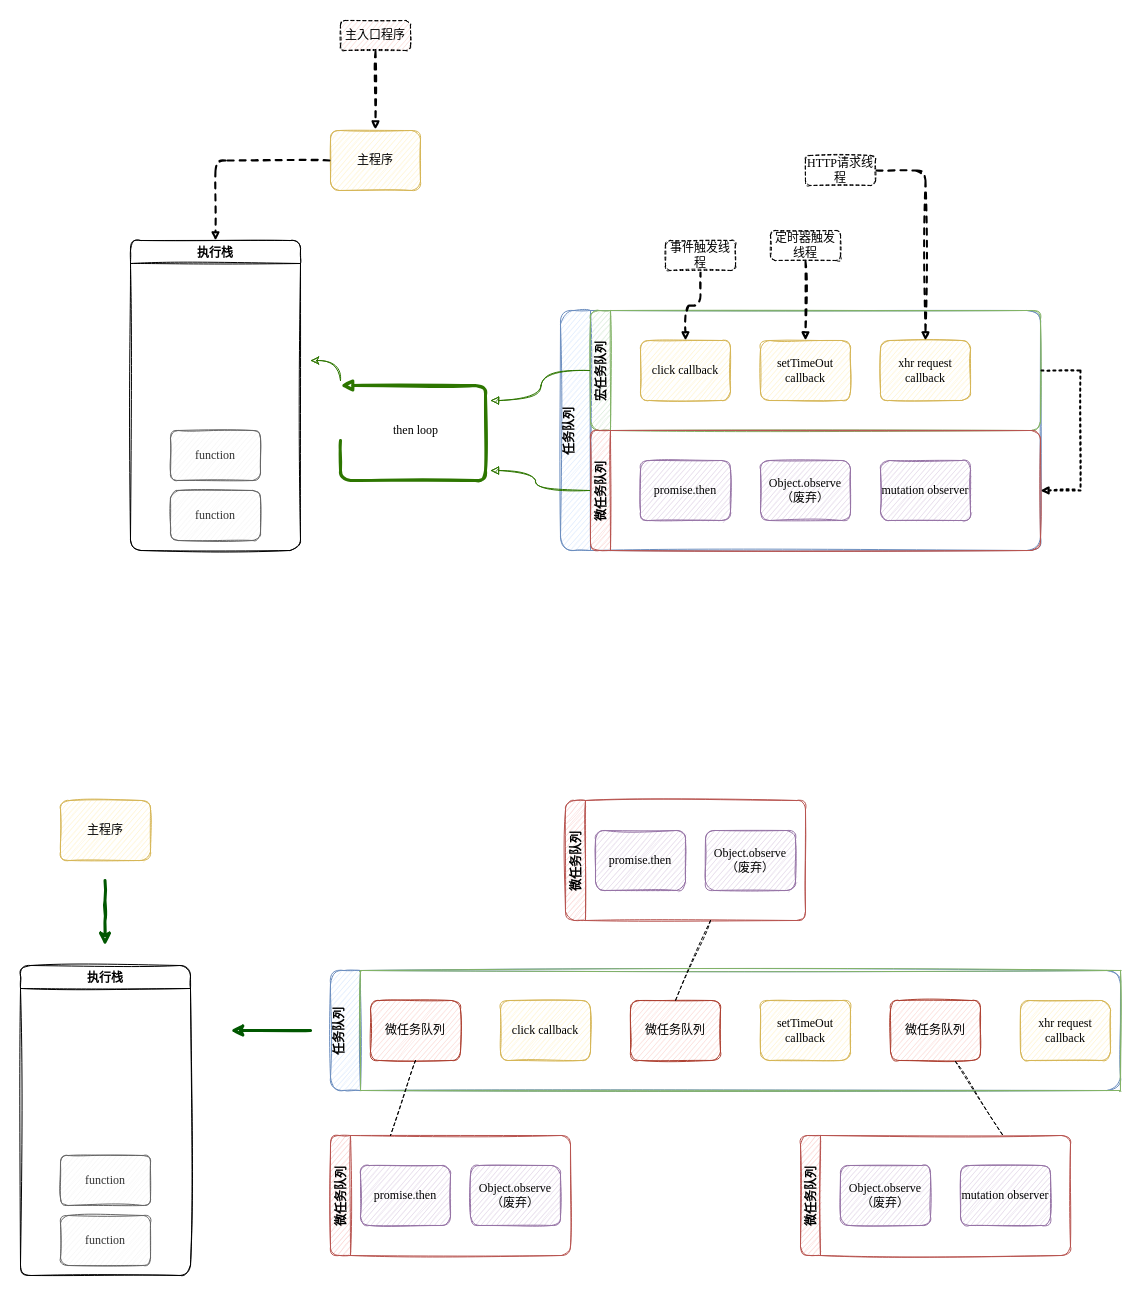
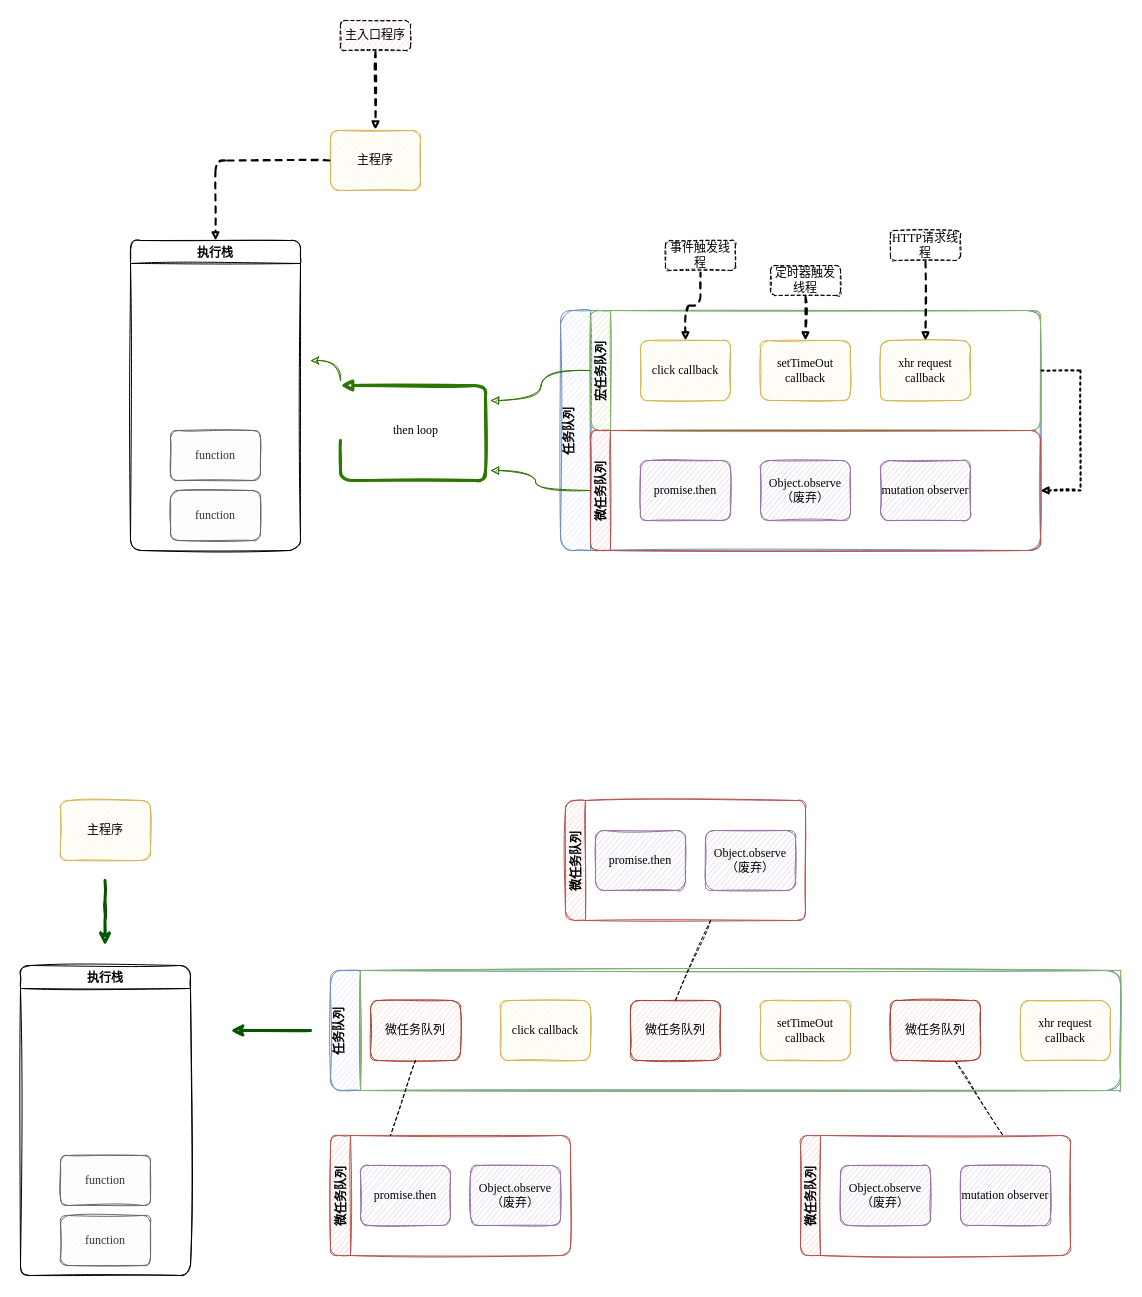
  <mxCell id="0" />
  <mxCell id="1" parent="0" />
  <mxCell id="2" value="任务队列&#10;" style="swimlane;childLayout=stackLayout;resizeParent=1;resizeParentMax=0;horizontal=0;startSize=30;horizontalStack=0;sketch=1;fillColor=#dae8fc;strokeColor=#6c8ebf;rounded=1;fontFamily=Comic Sans MS;" vertex="1" parent="1"><mxGeometry x="560" y="310" width="480" height="240" as="geometry"><mxRectangle x="610" y="420" width="30" height="70" as="alternateBounds" /></mxGeometry></mxCell>
  <mxCell id="3" value="宏任务队列" style="swimlane;startSize=20;horizontal=0;sketch=1;fillColor=#d5e8d4;strokeColor=#82b366;rounded=1;fontFamily=Comic Sans MS;" vertex="1" parent="2"><mxGeometry x="30" width="450" height="120" as="geometry" /></mxCell>
  <mxCell id="4" value="主程序" style="whiteSpace=wrap;html=1;fillColor=#fff2cc;strokeColor=#d6b656;sketch=1;rounded=1;fontFamily=Comic Sans MS;" vertex="1" parent="3"><mxGeometry x="-260" y="-180" width="90" height="60" as="geometry" /></mxCell>
  <mxCell id="5" value="click callback" style="whiteSpace=wrap;html=1;fillColor=#fff2cc;strokeColor=#d6b656;sketch=1;rounded=1;fontFamily=Comic Sans MS;" vertex="1" parent="3"><mxGeometry x="50" y="30" width="90" height="60" as="geometry" /></mxCell>
  <mxCell id="6" value="setTimeOut&lt;br&gt;callback" style="whiteSpace=wrap;html=1;fillColor=#fff2cc;strokeColor=#d6b656;sketch=1;rounded=1;fontFamily=Comic Sans MS;" vertex="1" parent="3"><mxGeometry x="170" y="30" width="90" height="60" as="geometry" /></mxCell>
  <mxCell id="7" value="xhr request&lt;br&gt;callback" style="whiteSpace=wrap;html=1;fillColor=#fff2cc;strokeColor=#d6b656;sketch=1;rounded=1;fontFamily=Comic Sans MS;" vertex="1" parent="3"><mxGeometry x="290" y="30" width="90" height="60" as="geometry" /></mxCell>
  <mxCell id="8" value="微任务队列" style="swimlane;startSize=20;horizontal=0;sketch=1;fillColor=#f8cecc;strokeColor=#b85450;rounded=1;fontFamily=Comic Sans MS;" vertex="1" parent="2"><mxGeometry x="30" y="120" width="450" height="120" as="geometry" /></mxCell>
  <mxCell id="9" value="promise.then" style="whiteSpace=wrap;html=1;fillColor=#e1d5e7;strokeColor=#9673a6;sketch=1;rounded=1;fontFamily=Comic Sans MS;" vertex="1" parent="8"><mxGeometry x="50" y="30" width="90" height="60" as="geometry" /></mxCell>
  <mxCell id="10" value="Object.observe （废弃）" style="whiteSpace=wrap;html=1;fillColor=#e1d5e7;strokeColor=#9673a6;sketch=1;rounded=1;fontFamily=Comic Sans MS;" vertex="1" parent="8"><mxGeometry x="170" y="30" width="90" height="60" as="geometry" /></mxCell>
  <mxCell id="11" value="mutation observer" style="whiteSpace=wrap;html=1;fillColor=#e1d5e7;strokeColor=#9673a6;sketch=1;rounded=1;fontFamily=Comic Sans MS;" vertex="1" parent="8"><mxGeometry x="290" y="30" width="90" height="60" as="geometry" /></mxCell>
  <mxCell id="12" value="" style="endArrow=block;html=1;sketch=1;edgeStyle=orthogonalEdgeStyle;fillColor=#60a917;strokeColor=#2D7600;endFill=1;strokeWidth=3;fontFamily=Comic Sans MS;jumpStyle=none;" edge="1" parent="1"><mxGeometry width="50" height="50" relative="1" as="geometry"><mxPoint x="340" y="440" as="sourcePoint" /><mxPoint x="340" y="385" as="targetPoint" /><Array as="points"><mxPoint x="340" y="480" /><mxPoint x="485" y="480" /><mxPoint x="485" y="385" /></Array></mxGeometry></mxCell>
  <mxCell id="13" value="执行栈" style="swimlane;sketch=1;rounded=1;fontFamily=Comic Sans MS;" vertex="1" parent="1"><mxGeometry x="130" y="240" width="170" height="310" as="geometry" /></mxCell>
  <mxCell id="14" value="function" style="whiteSpace=wrap;html=1;sketch=1;fillColor=#f5f5f5;strokeColor=#666666;fontColor=#333333;rounded=1;fontFamily=Comic Sans MS;" vertex="1" parent="13"><mxGeometry x="40" y="250" width="90" height="50" as="geometry" /></mxCell>
  <mxCell id="15" value="function" style="whiteSpace=wrap;html=1;sketch=1;fillColor=#f5f5f5;strokeColor=#666666;fontColor=#333333;rounded=1;fontFamily=Comic Sans MS;" vertex="1" parent="13"><mxGeometry x="40" y="190" width="90" height="50" as="geometry" /></mxCell>
  <mxCell id="16" value="" style="edgeStyle=orthogonalEdgeStyle;sketch=1;orthogonalLoop=1;jettySize=auto;html=1;startSize=1;endSize=4;sourcePerimeterSpacing=1;targetPerimeterSpacing=1;strokeColor=default;strokeWidth=2;endArrow=block;endFill=1;dashed=1;fontFamily=Comic Sans MS;" edge="1" parent="1" source="17" target="4"><mxGeometry relative="1" as="geometry" /></mxCell>
  <mxCell id="17" value="主入口程序" style="whiteSpace=wrap;html=1;sketch=1;dashed=1;rounded=1;fontFamily=Comic Sans MS;fillColor=#fad9d5;" vertex="1" parent="1"><mxGeometry x="340" y="20" width="70" height="30" as="geometry" /></mxCell>
  <mxCell id="18" style="edgeStyle=orthogonalEdgeStyle;sketch=1;orthogonalLoop=1;jettySize=auto;html=1;exitX=0.5;exitY=1;exitDx=0;exitDy=0;dashed=1;endArrow=block;endFill=1;startSize=1;endSize=4;sourcePerimeterSpacing=1;targetPerimeterSpacing=1;strokeColor=default;strokeWidth=2;entryX=0.5;entryY=0;entryDx=0;entryDy=0;fontFamily=Comic Sans MS;" edge="1" parent="1" source="19" target="5"><mxGeometry relative="1" as="geometry"><mxPoint x="675" y="330" as="targetPoint" /></mxGeometry></mxCell>
  <mxCell id="19" value="事件触发线程" style="whiteSpace=wrap;html=1;sketch=1;dashed=1;rounded=1;fontFamily=Comic Sans MS;" vertex="1" parent="1"><mxGeometry x="665" y="240" width="70" height="30" as="geometry" /></mxCell>
  <mxCell id="20" style="edgeStyle=orthogonalEdgeStyle;sketch=1;orthogonalLoop=1;jettySize=auto;html=1;entryX=0.5;entryY=0;entryDx=0;entryDy=0;dashed=1;endArrow=block;endFill=1;startSize=1;endSize=4;sourcePerimeterSpacing=1;targetPerimeterSpacing=1;strokeColor=default;strokeWidth=2;fontFamily=Comic Sans MS;" edge="1" parent="1" source="21" target="6"><mxGeometry relative="1" as="geometry" /></mxCell>
- <mxCell id="21" value="定时器触发线程" style="whiteSpace=wrap;html=1;sketch=1;dashed=1;rounded=1;fontFamily=Comic Sans MS;" vertex="1" parent="1"><mxGeometry x="770" y="230" width="70" height="30" as="geometry" /></mxCell>
+ <mxCell id="21" value="定时器触发线程" style="whiteSpace=wrap;html=1;sketch=1;dashed=1;rounded=1;fontFamily=Comic Sans MS;" vertex="1" parent="1"><mxGeometry x="770" y="265" width="70" height="30" as="geometry" /></mxCell>
  <mxCell id="22" style="edgeStyle=orthogonalEdgeStyle;sketch=1;orthogonalLoop=1;jettySize=auto;html=1;entryX=0.5;entryY=0;entryDx=0;entryDy=0;dashed=1;endArrow=block;endFill=1;startSize=1;endSize=4;sourcePerimeterSpacing=1;targetPerimeterSpacing=1;strokeColor=default;strokeWidth=2;fontFamily=Comic Sans MS;" edge="1" parent="1" source="23" target="7"><mxGeometry relative="1" as="geometry" /></mxCell>
- <mxCell id="23" value="HTTP请求线程" style="whiteSpace=wrap;html=1;sketch=1;dashed=1;rounded=1;fontFamily=Comic Sans MS;" vertex="1" parent="1"><mxGeometry x="805" y="155" width="70" height="30" as="geometry" /></mxCell>
+ <mxCell id="23" value="HTTP请求线程" style="whiteSpace=wrap;html=1;sketch=1;dashed=1;rounded=1;fontFamily=Comic Sans MS;" vertex="1" parent="1"><mxGeometry x="890" y="230" width="70" height="30" as="geometry" /></mxCell>
  <mxCell id="24" style="edgeStyle=orthogonalEdgeStyle;sketch=1;orthogonalLoop=1;jettySize=auto;html=1;entryX=0.5;entryY=0;entryDx=0;entryDy=0;dashed=1;endArrow=block;endFill=1;startSize=1;endSize=4;sourcePerimeterSpacing=1;targetPerimeterSpacing=1;strokeColor=default;strokeWidth=2;fontFamily=Comic Sans MS;" edge="1" parent="1" source="4" target="13"><mxGeometry relative="1" as="geometry" /></mxCell>
  <mxCell id="25" value="then loop&lt;br&gt;" style="text;html=1;align=center;verticalAlign=middle;resizable=0;points=[];autosize=1;strokeColor=none;fillColor=none;fontFamily=Comic Sans MS;" vertex="1" parent="1"><mxGeometry x="380" y="420" width="70" height="20" as="geometry" /></mxCell>
  <mxCell id="26" style="edgeStyle=orthogonalEdgeStyle;rounded=0;sketch=1;orthogonalLoop=1;jettySize=auto;html=1;dashed=1;endArrow=block;endFill=1;startSize=1;endSize=4;sourcePerimeterSpacing=1;targetPerimeterSpacing=1;strokeColor=default;strokeWidth=2;dashPattern=1 2;fontFamily=Comic Sans MS;" edge="1" parent="1" source="3"><mxGeometry relative="1" as="geometry"><mxPoint x="1040" y="490" as="targetPoint" /><Array as="points"><mxPoint x="1080" y="370" /><mxPoint x="1080" y="490" /></Array></mxGeometry></mxCell>
  <mxCell id="27" style="edgeStyle=orthogonalEdgeStyle;sketch=1;jumpStyle=none;orthogonalLoop=1;jettySize=auto;html=1;fontFamily=Comic Sans MS;endArrow=block;endFill=1;sourcePerimeterSpacing=1;targetPerimeterSpacing=1;strokeColor=#2D7600;strokeWidth=1;curved=1;fillColor=#60a917;" edge="1" parent="1" source="8"><mxGeometry relative="1" as="geometry"><mxPoint x="490" y="470" as="targetPoint" /><Array as="points"><mxPoint x="535" y="490" /><mxPoint x="535" y="470" /></Array></mxGeometry></mxCell>
  <mxCell id="28" style="edgeStyle=orthogonalEdgeStyle;curved=1;sketch=1;jumpStyle=none;orthogonalLoop=1;jettySize=auto;html=1;fontFamily=Comic Sans MS;endArrow=block;endFill=1;sourcePerimeterSpacing=1;targetPerimeterSpacing=1;strokeColor=#2D7600;strokeWidth=1;fillColor=#60a917;" edge="1" parent="1" source="3"><mxGeometry relative="1" as="geometry"><mxPoint x="490" y="400" as="targetPoint" /></mxGeometry></mxCell>
  <mxCell id="29" value="" style="curved=1;endArrow=classic;html=1;sketch=1;fontFamily=Comic Sans MS;sourcePerimeterSpacing=1;targetPerimeterSpacing=1;strokeColor=#2D7600;strokeWidth=1;edgeStyle=orthogonalEdgeStyle;jumpStyle=none;fillColor=#60a917;" edge="1" parent="1"><mxGeometry width="50" height="50" relative="1" as="geometry"><mxPoint x="340" y="380" as="sourcePoint" /><mxPoint x="310" y="360" as="targetPoint" /><Array as="points"><mxPoint x="340" y="360" /></Array></mxGeometry></mxCell>
  <mxCell id="30" value="微任务队列" style="swimlane;startSize=20;horizontal=0;sketch=1;fillColor=#f8cecc;strokeColor=#b85450;rounded=1;fontFamily=Comic Sans MS;" vertex="1" parent="1"><mxGeometry x="565" y="800" width="240" height="120" as="geometry" /></mxCell>
  <mxCell id="31" value="promise.then" style="whiteSpace=wrap;html=1;fillColor=#e1d5e7;strokeColor=#9673a6;sketch=1;rounded=1;fontFamily=Comic Sans MS;" vertex="1" parent="30"><mxGeometry x="30" y="30" width="90" height="60" as="geometry" /></mxCell>
  <mxCell id="32" value="Object.observe （废弃）" style="whiteSpace=wrap;html=1;fillColor=#e1d5e7;strokeColor=#9673a6;sketch=1;rounded=1;fontFamily=Comic Sans MS;" vertex="1" parent="30"><mxGeometry x="140" y="30" width="90" height="60" as="geometry" /></mxCell>
  <mxCell id="33" value="执行栈" style="swimlane;sketch=1;rounded=1;fontFamily=Comic Sans MS;" vertex="1" parent="1"><mxGeometry x="20" y="965" width="170" height="310" as="geometry" /></mxCell>
  <mxCell id="34" value="function" style="whiteSpace=wrap;html=1;sketch=1;fillColor=#f5f5f5;strokeColor=#666666;fontColor=#333333;rounded=1;fontFamily=Comic Sans MS;" vertex="1" parent="33"><mxGeometry x="40" y="250" width="90" height="50" as="geometry" /></mxCell>
  <mxCell id="35" value="function" style="whiteSpace=wrap;html=1;sketch=1;fillColor=#f5f5f5;strokeColor=#666666;fontColor=#333333;rounded=1;fontFamily=Comic Sans MS;" vertex="1" parent="33"><mxGeometry x="40" y="190" width="90" height="50" as="geometry" /></mxCell>
  <mxCell id="36" style="edgeStyle=none;sketch=1;jumpStyle=none;orthogonalLoop=1;jettySize=auto;html=1;fontFamily=Comic Sans MS;startArrow=none;startFill=0;endArrow=classic;endFill=1;sourcePerimeterSpacing=0;targetPerimeterSpacing=0;strokeColor=#005700;strokeWidth=3;curved=1;fillColor=#008a00;" edge="1" parent="1"><mxGeometry relative="1" as="geometry"><mxPoint x="230" y="1030" as="targetPoint" /><mxPoint x="310" y="1030" as="sourcePoint" /></mxGeometry></mxCell>
  <mxCell id="37" value="任务队列&#10;" style="swimlane;childLayout=stackLayout;resizeParent=1;resizeParentMax=0;horizontal=0;startSize=30;horizontalStack=0;sketch=1;fillColor=#dae8fc;strokeColor=#6c8ebf;rounded=1;fontFamily=Comic Sans MS;" vertex="1" parent="1"><mxGeometry x="330" y="970" width="790" height="120" as="geometry"><mxRectangle x="610" y="420" width="30" height="70" as="alternateBounds" /></mxGeometry></mxCell>
  <mxCell id="38" value="" style="swimlane;startSize=0;horizontal=0;sketch=1;fillColor=#d5e8d4;strokeColor=#82b366;rounded=1;fontFamily=Comic Sans MS;" vertex="1" parent="37"><mxGeometry x="30" width="760" height="120" as="geometry" /></mxCell>
  <mxCell id="39" value="click callback" style="whiteSpace=wrap;html=1;fillColor=#fff2cc;strokeColor=#d6b656;sketch=1;rounded=1;fontFamily=Comic Sans MS;" vertex="1" parent="38"><mxGeometry x="140" y="30" width="90" height="60" as="geometry" /></mxCell>
  <mxCell id="40" value="setTimeOut&lt;br&gt;callback" style="whiteSpace=wrap;html=1;fillColor=#fff2cc;strokeColor=#d6b656;sketch=1;rounded=1;fontFamily=Comic Sans MS;" vertex="1" parent="38"><mxGeometry x="400" y="30" width="90" height="60" as="geometry" /></mxCell>
  <mxCell id="41" value="xhr request&lt;br&gt;callback" style="whiteSpace=wrap;html=1;fillColor=#fff2cc;strokeColor=#d6b656;sketch=1;rounded=1;fontFamily=Comic Sans MS;" vertex="1" parent="38"><mxGeometry x="660" y="30" width="90" height="60" as="geometry" /></mxCell>
  <mxCell id="42" value="微任务队列" style="whiteSpace=wrap;html=1;fillColor=#fad9d5;strokeColor=#ae4132;sketch=1;rounded=1;fontFamily=Comic Sans MS;" vertex="1" parent="38"><mxGeometry x="270" y="30" width="90" height="60" as="geometry" /></mxCell>
  <mxCell id="43" value="微任务队列" style="whiteSpace=wrap;html=1;fillColor=#fad9d5;strokeColor=#ae4132;sketch=1;rounded=1;fontFamily=Comic Sans MS;" vertex="1" parent="38"><mxGeometry x="530" y="30" width="90" height="60" as="geometry" /></mxCell>
  <mxCell id="44" value="微任务队列" style="whiteSpace=wrap;html=1;fillColor=#fad9d5;strokeColor=#ae4132;sketch=1;rounded=1;fontFamily=Comic Sans MS;" vertex="1" parent="38"><mxGeometry x="10" y="30" width="90" height="60" as="geometry" /></mxCell>
  <mxCell id="45" value="微任务队列" style="swimlane;startSize=20;horizontal=0;sketch=1;fillColor=#f8cecc;strokeColor=#b85450;rounded=1;fontFamily=Comic Sans MS;" vertex="1" parent="1"><mxGeometry x="800" y="1135" width="270" height="120" as="geometry" /></mxCell>
  <mxCell id="46" value="Object.observe （废弃）" style="whiteSpace=wrap;html=1;fillColor=#e1d5e7;strokeColor=#9673a6;sketch=1;rounded=1;fontFamily=Comic Sans MS;" vertex="1" parent="45"><mxGeometry x="40" y="30" width="90" height="60" as="geometry" /></mxCell>
  <mxCell id="47" value="mutation observer" style="whiteSpace=wrap;html=1;fillColor=#e1d5e7;strokeColor=#9673a6;sketch=1;rounded=1;fontFamily=Comic Sans MS;" vertex="1" parent="45"><mxGeometry x="160" y="30" width="90" height="60" as="geometry" /></mxCell>
  <mxCell id="48" style="edgeStyle=none;rounded=0;sketch=1;jumpStyle=none;orthogonalLoop=1;jettySize=auto;html=1;entryX=0.75;entryY=0;entryDx=0;entryDy=0;dashed=1;fontFamily=Comic Sans MS;endArrow=none;endFill=0;sourcePerimeterSpacing=1;targetPerimeterSpacing=1;strokeColor=default;strokeWidth=1;" edge="1" parent="1" source="43" target="45"><mxGeometry relative="1" as="geometry" /></mxCell>
  <mxCell id="49" style="edgeStyle=orthogonalEdgeStyle;sketch=1;jumpStyle=none;orthogonalLoop=1;jettySize=auto;html=1;fontFamily=Comic Sans MS;startArrow=none;startFill=0;endArrow=classic;endFill=1;sourcePerimeterSpacing=0;targetPerimeterSpacing=0;strokeColor=#005700;strokeWidth=3;fillColor=#008a00;" edge="1" parent="1"><mxGeometry relative="1" as="geometry"><mxPoint x="104.5" y="880" as="sourcePoint" /><mxPoint x="104.5" y="945" as="targetPoint" /><Array as="points"><mxPoint x="105" y="910" /><mxPoint x="105" y="910" /></Array></mxGeometry></mxCell>
  <mxCell id="50" value="主程序" style="whiteSpace=wrap;html=1;fillColor=#fff2cc;strokeColor=#d6b656;sketch=1;rounded=1;fontFamily=Comic Sans MS;" vertex="1" parent="1"><mxGeometry x="60" y="800" width="90" height="60" as="geometry" /></mxCell>
  <mxCell id="51" value="微任务队列" style="swimlane;startSize=20;horizontal=0;sketch=1;fillColor=#f8cecc;strokeColor=#b85450;rounded=1;fontFamily=Comic Sans MS;" vertex="1" parent="1"><mxGeometry x="330" y="1135" width="240" height="120" as="geometry" /></mxCell>
  <mxCell id="52" value="promise.then" style="whiteSpace=wrap;html=1;fillColor=#e1d5e7;strokeColor=#9673a6;sketch=1;rounded=1;fontFamily=Comic Sans MS;" vertex="1" parent="51"><mxGeometry x="30" y="30" width="90" height="60" as="geometry" /></mxCell>
  <mxCell id="53" value="Object.observe （废弃）" style="whiteSpace=wrap;html=1;fillColor=#e1d5e7;strokeColor=#9673a6;sketch=1;rounded=1;fontFamily=Comic Sans MS;" vertex="1" parent="51"><mxGeometry x="140" y="30" width="90" height="60" as="geometry" /></mxCell>
  <mxCell id="54" style="edgeStyle=none;rounded=0;sketch=1;jumpStyle=none;orthogonalLoop=1;jettySize=auto;html=1;dashed=1;fontFamily=Comic Sans MS;endArrow=none;endFill=0;sourcePerimeterSpacing=1;targetPerimeterSpacing=1;strokeColor=default;strokeWidth=1;exitX=0.5;exitY=1;exitDx=0;exitDy=0;" edge="1" parent="1" source="44"><mxGeometry relative="1" as="geometry"><mxPoint x="479.999" y="1066" as="sourcePoint" /><mxPoint x="390" y="1135" as="targetPoint" /></mxGeometry></mxCell>
  <mxCell id="55" style="edgeStyle=none;rounded=0;sketch=1;jumpStyle=none;orthogonalLoop=1;jettySize=auto;html=1;entryX=0.5;entryY=0;entryDx=0;entryDy=0;dashed=1;fontFamily=Comic Sans MS;endArrow=none;endFill=0;sourcePerimeterSpacing=1;targetPerimeterSpacing=1;strokeColor=default;strokeWidth=1;" edge="1" parent="1" target="42"><mxGeometry relative="1" as="geometry"><mxPoint x="709.999" y="920" as="sourcePoint" /><mxPoint x="610" y="994" as="targetPoint" /></mxGeometry></mxCell>
